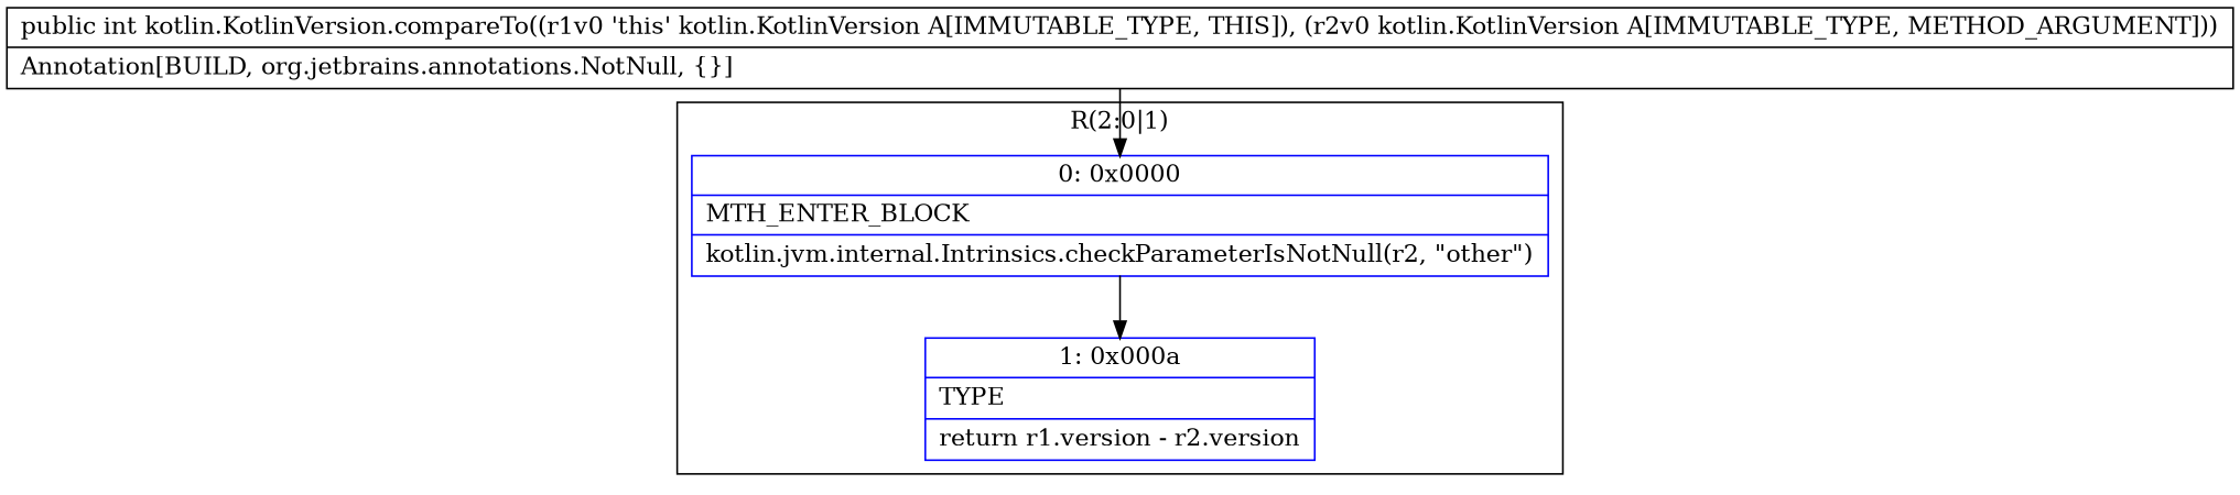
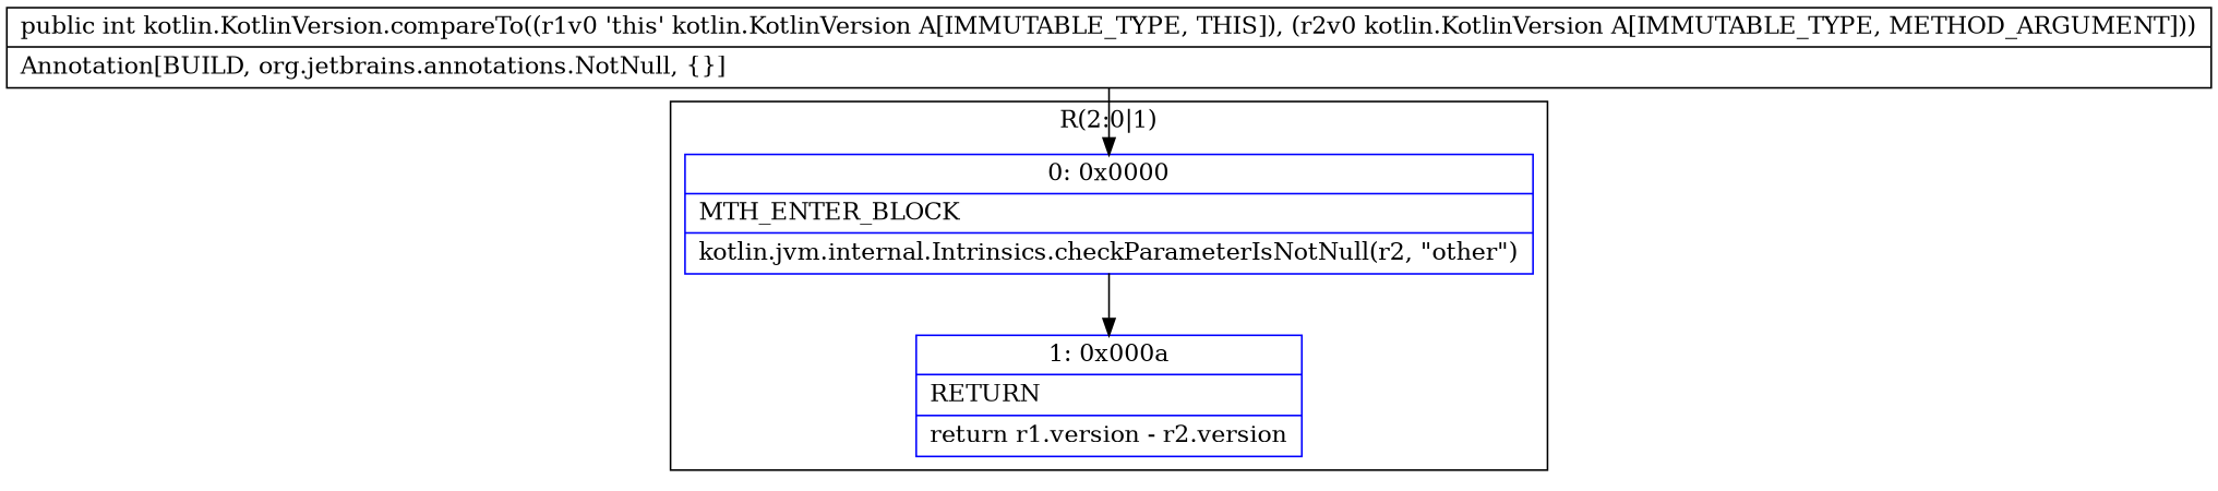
  digraph {
    node [color=blue shape=record]
    n1 [label="{0\:\ 0x0000|MTH_ENTER_BLOCK\l|kotlin.jvm.internal.Intrinsics.checkParameterIsNotNull(r2, \"other\")\l}"]
-   n2 [label="{1\:\ 0x000a|TYPE\l|return r1.version \- r2.version\l}"]
+   n2 [label="{1\:\ 0x000a|RETURN\l|return r1.version \- r2.version\l}"]
    n3 [label="{public int kotlin.KotlinVersion.compareTo((r1v0 'this' kotlin.KotlinVersion A[IMMUTABLE_TYPE, THIS]), (r2v0 kotlin.KotlinVersion A[IMMUTABLE_TYPE, METHOD_ARGUMENT]))  | Annotation[BUILD, org.jetbrains.annotations.NotNull, \{\}]\l}" color=""]
    subgraph cluster_1 {
      label="R(2:0|1)"
      n1
      n2
    }
    n1 -> n2
    n3 -> n1
  }
